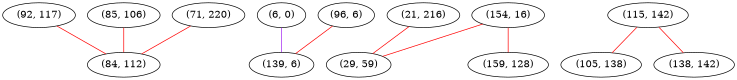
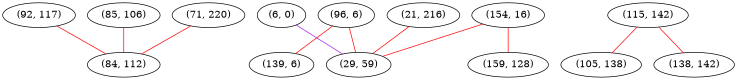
  graph {
    fontname="DejaVu Serif"
    node [fontname="DejaVu Serif"]
    edge [color=red fontname="DejaVu Serif" weight=1]
    "(92, 117)"
    "(84, 112)"
    n3 [label="(6, 0)"]
    "(29, 59)"
    "(115, 142)"
    "(105, 138)"
    "(138, 142)"
    "(96, 6)"
    "(139, 6)"
    "(85, 106)"
    "(21, 216)"
    "(71, 220)"
    "(154, 16)"
    "(159, 128)"
    "(92, 117)" -- "(84, 112)"
-   n3 -- "(139, 6)" [color=purple weight=4]
+   n3 -- "(29, 59)" [color=purple weight=4]
    "(115, 142)" -- "(105, 138)"
    "(115, 142)" -- "(138, 142)"
+   "(96, 6)" -- "(29, 59)"
    "(96, 6)" -- "(139, 6)"
    "(85, 106)" -- "(84, 112)"
    "(21, 216)" -- "(29, 59)"
    "(71, 220)" -- "(84, 112)"
    "(154, 16)" -- "(29, 59)"
    "(154, 16)" -- "(159, 128)"
  }
